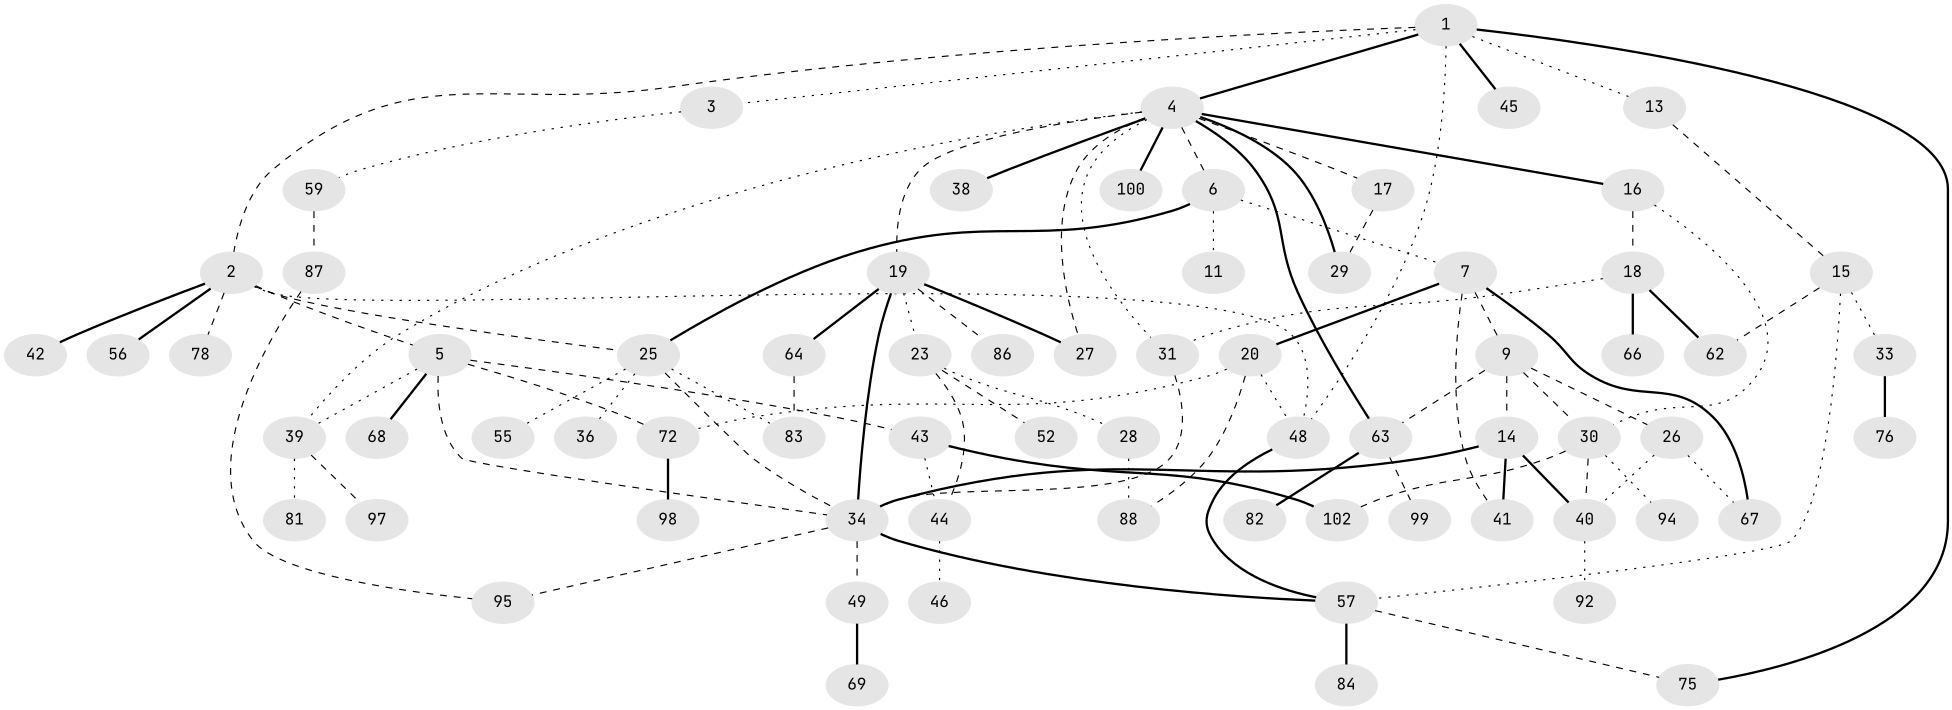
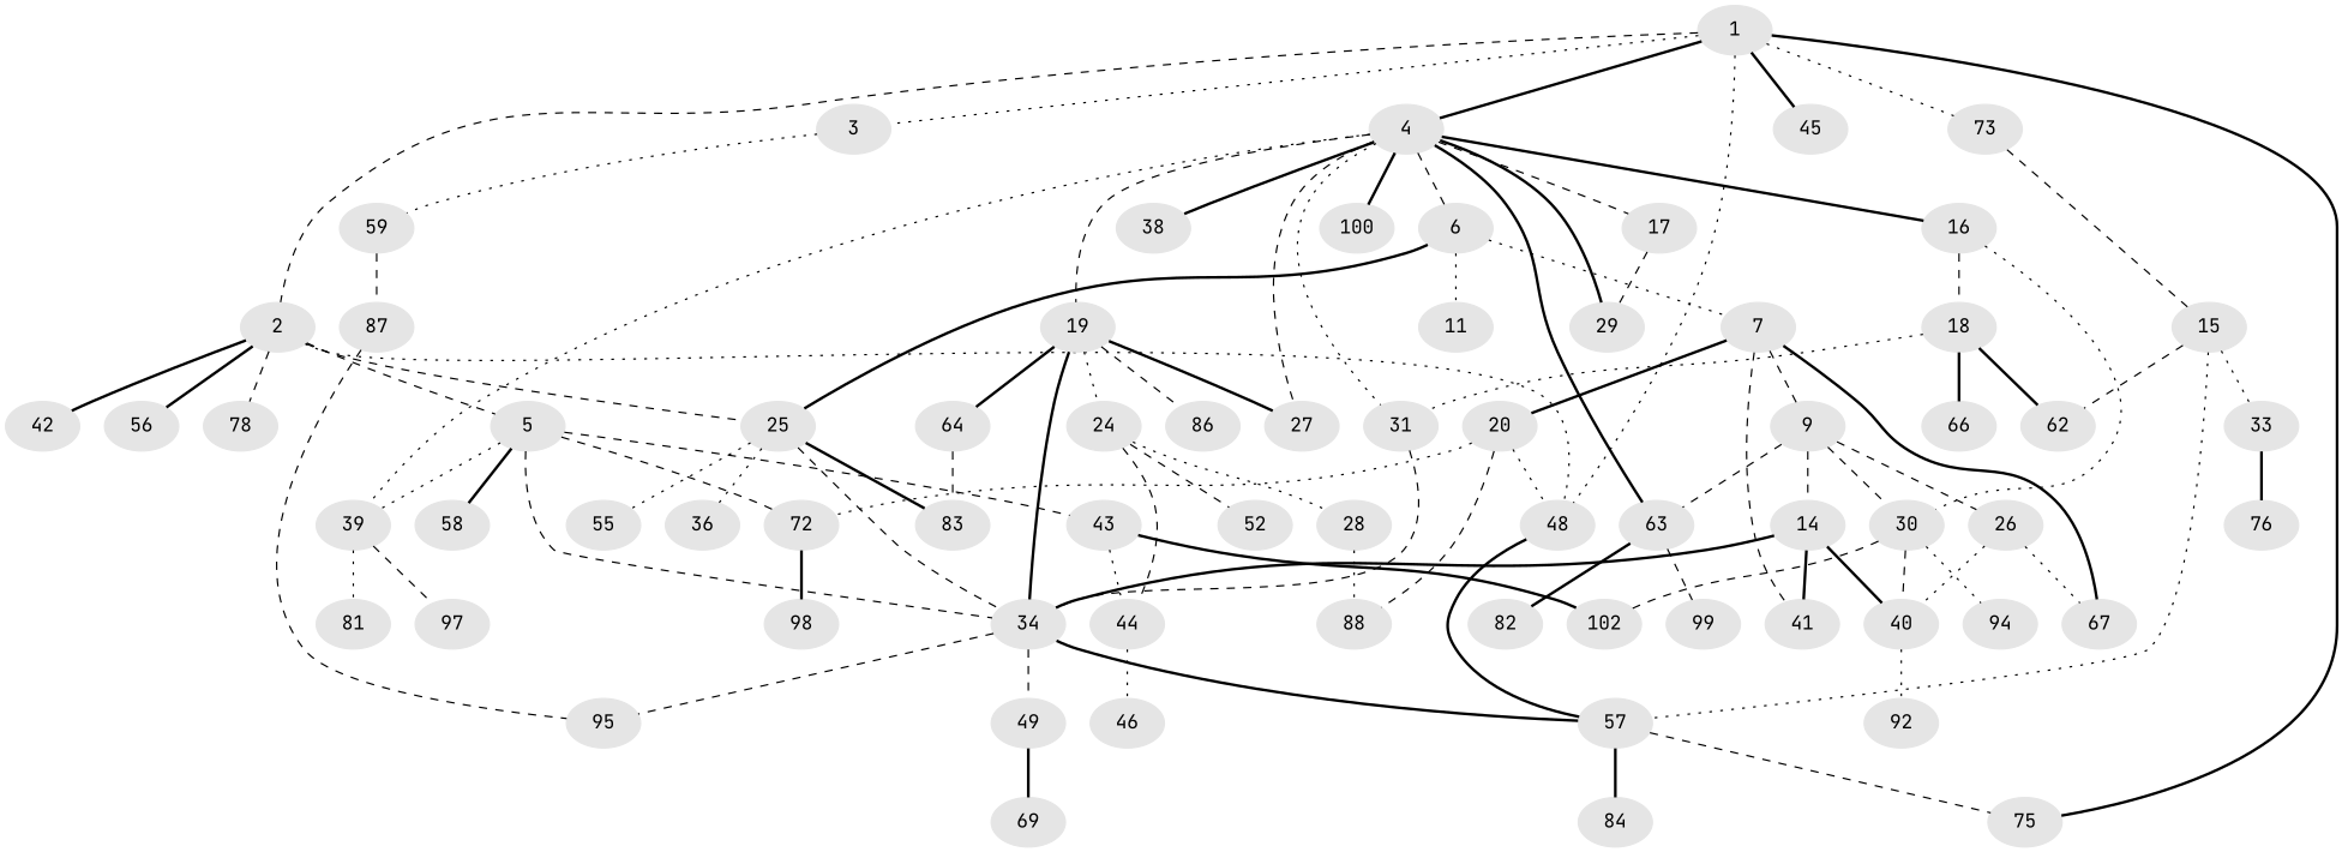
  graph {
    fontname="JetBrains Mono"
    node [color=gray90 fontname="JetBrains Mono" style=filled]
    edge [fontname="JetBrains Mono" style=dashed]
    1 [super="+21"]
    2 [super="+10"]
    3
    4 [super="+8"]
-   13 [super="+74"]
+   13 [super="+74" label=73]
    45
    48 [super="+51"]
    75
    5 [super="+47"]
    25 [super="+53"]
    42 [super="+96"]
    56
    78
    59 [super="+80"]
    6
    16
    17
    19 [super="+22"]
    27 [super="+35"]
    29 [super="+89"]
    31
    38
    39 [super="+68"]
    63 [super="+70"]
    100
    15 [super="+90"]
    57 [super="+71"]
    34 [super="+54"]
    43 [super="+73"]
-   58 [label=68]
+   58
    72
    55
    36
    83
    87
    7 [super="+23"]
    11
    30 [super="+91"]
    18 [super="+50"]
-   24 [super="+37" label=23]
+   24 [super="+37"]
    64
    86
    81
    97
    82
    99
    49
    95
    44 [super="+77"]
    102
    98
    9 [super="+12"]
    20 [super="+61"]
    41 [super="+85"]
    67
    14 [super="+93"]
    26
    88
    40 [super="+65"]
    94
    33 [super="+60"]
    62 [super="+101"]
    76
    84
    66
    28
    52
    46 [super="+79"]
    92
    69
    1 -- 2
    1 -- 3 [style=dotted]
    1 -- 4 [style=bold]
    1 -- 13 [style=dotted]
    1 -- 45 [style=bold]
    1 -- 48 [style=dotted]
    1 -- 75 [style=bold]
    2 -- 48 [style=dotted]
    2 -- 5
    2 -- 25
    2 -- 42 [style=bold]
    2 -- 56 [style=bold]
    2 -- 78
    3 -- 59 [style=dotted]
    4 -- 6
    4 -- 16 [style=bold]
    4 -- 17
    4 -- 19
    4 -- 27
    4 -- 29 [style=bold]
    4 -- 31 [style=dotted]
    4 -- 38 [style=bold]
    4 -- 39 [style=dotted]
    4 -- 63 [style=bold]
    4 -- 100 [style=bold]
    13 -- 15
    48 -- 57 [style=bold]
    5 -- 39 [style=dotted]
    5 -- 34
    5 -- 43
    5 -- 58 [style=bold]
    5 -- 72
    25 -- 34
    25 -- 55 [style=dotted]
    25 -- 36 [style=dotted]
-   25 -- 83 [style=dotted]
+   25 -- 83 [style=bold]
    59 -- 87
    6 -- 25 [style=bold]
    6 -- 7 [style=dotted]
    6 -- 11 [style=dotted]
    16 -- 30 [style=dotted]
    16 -- 18
    17 -- 29
    19 -- 27 [style=bold]
    19 -- 34 [style=bold weight=2]
    19 -- 24 [style=dotted]
    19 -- 64 [style=bold]
    19 -- 86
    31 -- 34
    39 -- 81 [style=dotted]
    39 -- 97
    63 -- 82 [style=bold]
    63 -- 99
    15 -- 57 [style=dotted]
    15 -- 33 [style=dotted]
    15 -- 62
    57 -- 75
    57 -- 84 [style=bold]
    34 -- 57 [style=bold]
    34 -- 49
    34 -- 95
    43 -- 44 [style=dotted weight=2]
    43 -- 102 [style=bold]
    72 -- 98 [style=bold]
    87 -- 95
    7 -- 9
    7 -- 20 [style=bold]
    7 -- 41 [weight=2]
    7 -- 67 [style=bold]
    30 -- 102
    30 -- 40
    30 -- 94 [style=dotted]
    18 -- 31 [style=dotted]
    18 -- 62 [style=bold]
    18 -- 66 [style=bold]
    24 -- 44
    24 -- 28 [style=dotted]
    24 -- 52
    64 -- 83
    49 -- 69 [style=bold]
    44 -- 46 [style=dotted]
    9 -- 63
    9 -- 30
    9 -- 14
    9 -- 26
    20 -- 48 [style=dotted]
    20 -- 72 [style=dotted]
    20 -- 88
    14 -- 34 [style=bold]
    14 -- 41 [style=bold]
    14 -- 40 [style=bold]
    26 -- 67 [style=dotted]
    26 -- 40 [style=dotted]
    40 -- 92 [style=dotted]
    33 -- 76 [style=bold]
    28 -- 88 [style=dotted]
  }
